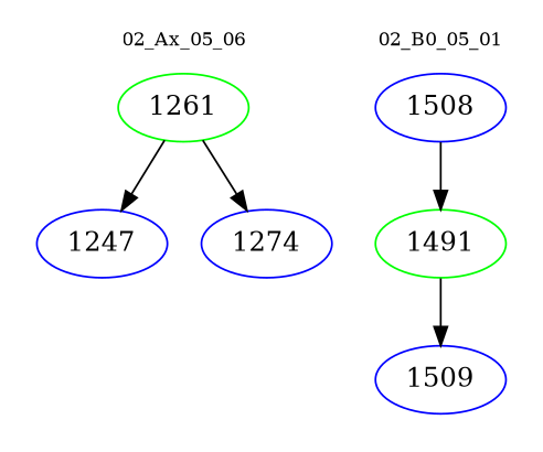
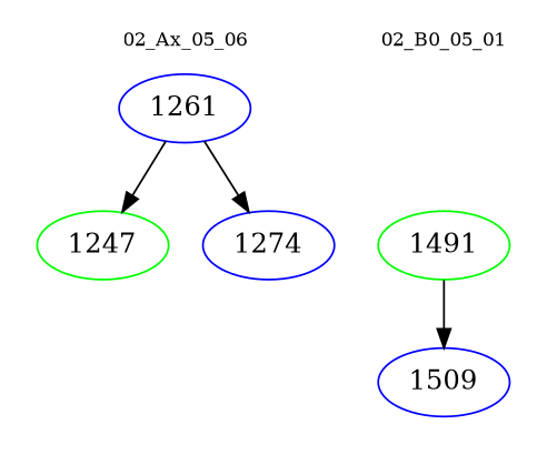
  digraph {
    node [color=blue]
    edge [color=black]
-   n1 [color=green label=1261]
-   n2 [label=1247]
+   n1 [label=1261]
+   n2 [color=green label=1247]
    n3 [label=1274]
-   n4 [label=1508]
    n5 [color=green label=1491]
    n6 [label=1509]
    subgraph cluster_1 {
      color=white
      fontsize=10
      label="02_Ax_05_06"
      n1
      n2
      n3
    }
    subgraph cluster_2 {
      color=white
      fontsize=10
      label="02_B0_05_01"
-     n4
      n5
      n6
    }
    n1 -> n2
    n1 -> n3
-   n4 -> n5
    n5 -> n6
  }
